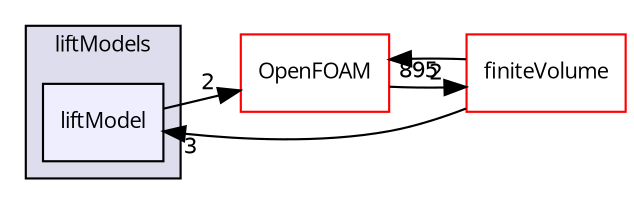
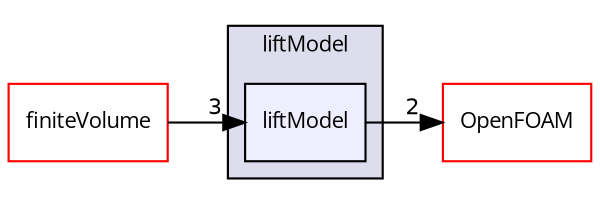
  digraph {
    compound=true
    fontname="Open Sans"
    rankdir=LR
    node [fontname="Open Sans" fontsize=10 shape=box color=red]
    edge [fontname="Open Sans" headlabel=2 labeldistance=1.5 labelfontname=Helvetica labelfontsize=10]
    n1 [fillcolor="#eeeeff" label=liftModel pencolor=black style=filled color=""]
    n2 [label=OpenFOAM]
    n3 [label=finiteVolume]
    subgraph cluster_1 {
      bgcolor="#ddddee"
      fontsize=10
-     label=liftModels
+     label=liftModel
      pencolor=black
      n1
    }
    n1 -> n2
-   n2 -> n3
    n3 -> n1 [headlabel=3]
-   n3 -> n2 [headlabel=895]
  }
